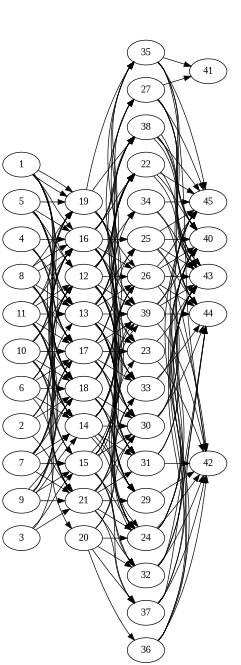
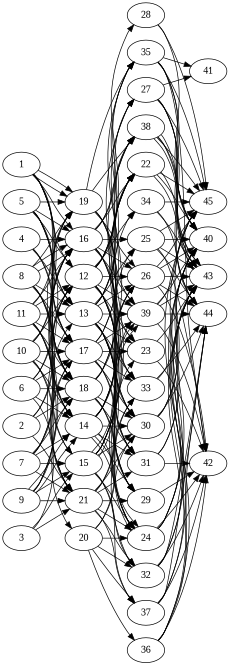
  digraph {
    fontname="Liberation Serif"
    rankdir=LR
    node [alpha=0.07 fontname="Liberation Serif"]
    edge [fontname="Liberation Serif"]
    1 [alpha=0.16 expect_size=49843200]
    12 [expect_size=19831808]
    13 [alpha=0.14 expect_size=50266112]
    14 [alpha=0.03 expect_size=50720768]
    16 [alpha=0.20 expect_size=17351680]
    17 [alpha=0.00 expect_size=14710784]
    18 [alpha=0.00 expect_size=24848384]
    19 [alpha=0.13 expect_size=51717120]
    22 [alpha=0.15 expect_size=24573952]
    23 [alpha=0.04 expect_size=41878528]
    24 [alpha=0.08 expect_size=26658816]
    26 [alpha=0.18 expect_size=44917760]
+   28 [alpha=0.10 expect_size=44613632]
    29 [alpha=0.08 expect_size=44960768]
    31 [alpha=0.14 expect_size=5544960]
    33 [alpha=0.02 expect_size=10353664]
    34 [alpha=0.15 expect_size=19566592]
    35 [alpha=0.01 expect_size=37996544]
    38 [alpha=0.12 expect_size=32856064]
    39 [alpha=0.16 expect_size=9681920]
    25 [alpha=0.13 expect_size=32814080]
    30 [alpha=0.06 expect_size=28239872]
    32 [alpha=0.08 expect_size=21478400]
    27 [expect_size=44516352]
    40 [alpha=0.18 expect_size=28298240]
    43 [alpha=0.18 expect_size=48375808]
    45 [expect_size=39928832]
    42 [alpha=0.18 expect_size=28453888]
    44 [expect_size=5583872]
    41 [alpha=0.14 expect_size=42353664]
    2 [alpha=0.13 expect_size=33929216]
    21 [expect_size=37797888]
    37 [alpha=0.08 expect_size=17153024]
    3 [alpha=0.00 expect_size=5450752]
    15 [alpha=0.05 expect_size=37617664]
    4 [alpha=0.14 expect_size=41309184]
    5 [alpha=0.11 expect_size=7708672]
    6 [alpha=0.19 expect_size=6861824]
    7 [alpha=0.04 expect_size=11412480]
    8 [alpha=0.11 expect_size=41266176]
    9 [alpha=0.19 expect_size=38721536]
    10 [alpha=0.15 expect_size=6077440]
    20 [alpha=0.10 expect_size=49382400]
    36 [alpha=0.13 expect_size=20923392]
    11 [alpha=0.14 expect_size=29034496]
    1 -> 12
    1 -> 13
    1 -> 14
    1 -> 16
    1 -> 17
    1 -> 18
    1 -> 19
    1 -> 19
    12 -> 22
    12 -> 23
    12 -> 24
    12 -> 26
+   12 -> 28
    12 -> 29
    12 -> 31
    12 -> 33
    12 -> 34
    12 -> 35
    12 -> 38
    12 -> 39
    13 -> 22
    13 -> 23
    13 -> 24
    13 -> 26
    13 -> 29
    13 -> 31
    13 -> 33
    13 -> 35
    13 -> 38
    13 -> 39
    13 -> 25
    13 -> 30
    13 -> 32
    14 -> 22
    14 -> 24
    14 -> 24
    14 -> 26
    14 -> 29
    14 -> 31
    14 -> 34
    14 -> 39
    14 -> 25
    14 -> 30
    16 -> 22
    16 -> 23
    16 -> 24
    16 -> 26
    16 -> 38
    16 -> 39
    16 -> 25
    16 -> 30
    16 -> 27
    17 -> 22
    17 -> 23
    17 -> 29
    17 -> 31
    17 -> 33
    17 -> 39
    17 -> 30
    17 -> 27
    18 -> 22
    18 -> 24
    18 -> 26
    18 -> 29
    18 -> 31
    18 -> 35
    18 -> 30
    19 -> 26
    19 -> 33
    19 -> 35
    19 -> 38
    19 -> 39
    19 -> 30
    22 -> 40
    22 -> 43
    22 -> 43
    22 -> 45
    23 -> 43
    23 -> 42
    24 -> 40
    24 -> 43
    24 -> 45
    24 -> 42
    26 -> 40
    26 -> 43
    26 -> 45
    26 -> 42
    26 -> 44
+   28 -> 40
+   28 -> 45
    29 -> 42
    31 -> 40
    31 -> 43
    31 -> 42
    33 -> 43
    33 -> 44
    34 -> 43
    34 -> 45
    34 -> 44
    35 -> 40
    35 -> 43
    35 -> 45
    35 -> 42
    35 -> 41
    38 -> 40
    38 -> 43
    38 -> 43
    38 -> 45
    38 -> 44
    39 -> 40
    39 -> 43
    39 -> 45
    39 -> 42
    39 -> 44
    25 -> 40
    25 -> 43
    25 -> 45
    25 -> 42
    25 -> 44
    30 -> 40
    30 -> 45
    30 -> 44
    32 -> 40
    32 -> 43
    32 -> 42
    32 -> 44
    27 -> 40
    27 -> 43
    27 -> 45
    27 -> 44
    27 -> 41
    2 -> 12
    2 -> 13
    2 -> 18
    2 -> 21
    21 -> 23
    21 -> 24
    21 -> 29
    21 -> 31
    21 -> 33
    21 -> 30
    21 -> 32
    21 -> 37
    37 -> 40
    37 -> 43
    37 -> 42
    37 -> 44
    3 -> 17
    3 -> 21
    3 -> 15
    15 -> 22
    15 -> 24
    15 -> 26
    15 -> 38
    15 -> 39
    15 -> 39
    15 -> 30
    15 -> 32
    15 -> 27
    15 -> 37
    4 -> 13
    4 -> 16
    4 -> 17
    4 -> 18
    5 -> 12
    5 -> 13
    5 -> 16
    5 -> 17
    5 -> 18
    5 -> 19
    5 -> 21
    6 -> 12
    6 -> 14
    6 -> 16
    6 -> 17
    6 -> 18
    6 -> 21
    7 -> 12
    7 -> 14
    7 -> 16
    7 -> 17
    7 -> 18
    7 -> 21
    7 -> 15
    8 -> 13
    8 -> 14
    8 -> 16
    8 -> 16
    8 -> 17
    8 -> 18
    8 -> 19
    8 -> 21
    9 -> 14
    9 -> 14
    9 -> 16
    9 -> 18
    9 -> 19
    9 -> 21
    9 -> 15
    10 -> 12
    10 -> 14
    10 -> 16
    10 -> 17
    10 -> 18
    10 -> 19
    10 -> 15
    10 -> 20
    20 -> 24
    20 -> 33
    20 -> 30
    20 -> 32
    20 -> 37
    20 -> 36
    36 -> 43
    36 -> 45
    36 -> 42
    36 -> 44
    11 -> 12
    11 -> 13
    11 -> 14
    11 -> 16
    11 -> 17
    11 -> 18
    11 -> 19
    11 -> 21
    11 -> 15
  }
